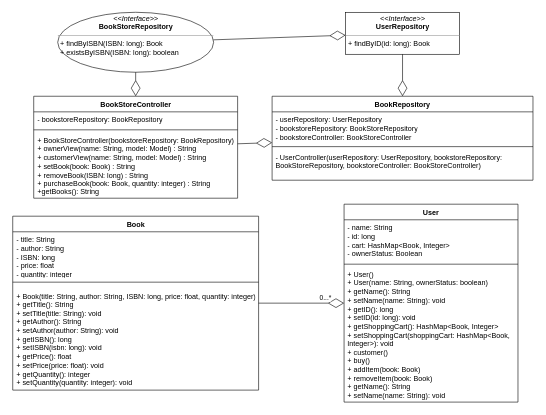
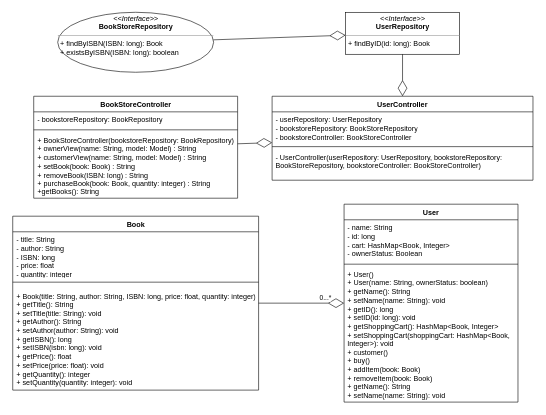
  <mxCell id="0" />
  <mxCell id="1" parent="0" />
  <mxCell id="2" value="Book" style="swimlane;fontStyle=1;align=center;verticalAlign=top;childLayout=stackLayout;horizontal=1;startSize=26;horizontalStack=0;resizeParent=1;resizeParentMax=0;resizeLast=0;collapsible=1;marginBottom=0;whiteSpace=wrap;html=1;" parent="1" vertex="1"><mxGeometry x="20.5" y="360" width="410" height="290" as="geometry" /></mxCell>
  <mxCell id="3" value="- title: String&lt;br style=&quot;border-color: var(--border-color);&quot;&gt;- author: String&lt;br style=&quot;border-color: var(--border-color);&quot;&gt;- ISBN: long&lt;br&gt;- price: float&lt;br&gt;- quantity: integer" style="text;strokeColor=none;fillColor=none;align=left;verticalAlign=top;spacingLeft=4;spacingRight=4;overflow=hidden;rotatable=0;points=[[0,0.5],[1,0.5]];portConstraint=eastwest;whiteSpace=wrap;html=1;" parent="2" vertex="1"><mxGeometry y="26" width="410" height="74" as="geometry" /></mxCell>
  <mxCell id="4" value="" style="line;strokeWidth=1;fillColor=none;align=left;verticalAlign=middle;spacingTop=-1;spacingLeft=3;spacingRight=3;rotatable=0;labelPosition=right;points=[];portConstraint=eastwest;strokeColor=inherit;" parent="2" vertex="1"><mxGeometry y="100" width="410" height="20" as="geometry" /></mxCell>
  <mxCell id="5" value="+ Book(title: String, author: String, ISBN: long, price: float, quantity: integer)&lt;br&gt;+ getTitle(): String&lt;br&gt;+ setTitle(title: String): void&lt;br&gt;+ getAuthor(): String&lt;br style=&quot;border-color: var(--border-color);&quot;&gt;+ setAuthor(author: String): void&lt;br&gt;+ getISBN(): long&lt;br style=&quot;border-color: var(--border-color);&quot;&gt;+ setISBN(isbn: long): void&lt;br&gt;+ getPrice(): float&lt;br style=&quot;border-color: var(--border-color);&quot;&gt;+ setPrice(price: float): void&lt;br&gt;+ getQuantity(): integer&lt;br style=&quot;border-color: var(--border-color);&quot;&gt;+ setQuantity(quantity: integer): void" style="text;strokeColor=none;fillColor=none;align=left;verticalAlign=top;spacingLeft=4;spacingRight=4;overflow=hidden;rotatable=0;points=[[0,0.5],[1,0.5]];portConstraint=eastwest;whiteSpace=wrap;html=1;" parent="2" vertex="1"><mxGeometry y="120" width="410" height="170" as="geometry" /></mxCell>
  <mxCell id="6" value="User" style="swimlane;fontStyle=1;align=center;verticalAlign=top;childLayout=stackLayout;horizontal=1;startSize=26;horizontalStack=0;resizeParent=1;resizeParentMax=0;resizeLast=0;collapsible=1;marginBottom=0;whiteSpace=wrap;html=1;" parent="1" vertex="1"><mxGeometry x="573" y="340" width="290" height="330" as="geometry" /></mxCell>
  <mxCell id="7" value="- name: String&lt;br style=&quot;border-color: var(--border-color);&quot;&gt;- id: long&lt;br&gt;- cart: HashMap&amp;lt;Book, Integer&amp;gt;&lt;br&gt;- ownerStatus: Boolean" style="text;strokeColor=none;fillColor=none;align=left;verticalAlign=top;spacingLeft=4;spacingRight=4;overflow=hidden;rotatable=0;points=[[0,0.5],[1,0.5]];portConstraint=eastwest;whiteSpace=wrap;html=1;" parent="6" vertex="1"><mxGeometry y="26" width="290" height="70" as="geometry" /></mxCell>
  <mxCell id="8" value="" style="line;strokeWidth=1;fillColor=none;align=left;verticalAlign=middle;spacingTop=-1;spacingLeft=3;spacingRight=3;rotatable=0;labelPosition=right;points=[];portConstraint=eastwest;strokeColor=inherit;" parent="6" vertex="1"><mxGeometry y="96" width="290" height="8" as="geometry" /></mxCell>
  <mxCell id="9" value="+ User()&lt;br&gt;+ User(name: String, ownerStatus: boolean)&lt;br&gt;+ getName(): String&lt;br&gt;+ setName(name: String): void&lt;br&gt;+ getID(): long&lt;br&gt;+ setID(id: long): void&lt;br&gt;+ getShoppingCart(): HashMap&amp;lt;Book, Integer&amp;gt;&lt;br&gt;+ setShoppingCart(shoppingCart: HashMap&amp;lt;Book, Integer&amp;gt;): void&lt;br&gt;+ customer()&lt;br&gt;+ buy()&lt;br&gt;+ addItem(book: Book)&lt;br&gt;+ removeItem(book: Book)&lt;br&gt;+ getName(): String&lt;br style=&quot;border-color: var(--border-color);&quot;&gt;+ setName(name: String): void" style="text;strokeColor=none;fillColor=none;align=left;verticalAlign=top;spacingLeft=4;spacingRight=4;overflow=hidden;rotatable=0;points=[[0,0.5],[1,0.5]];portConstraint=eastwest;whiteSpace=wrap;html=1;" parent="6" vertex="1"><mxGeometry y="104" width="290" height="226" as="geometry" /></mxCell>
  <mxCell id="10" value="" style="endArrow=diamondThin;endFill=0;endSize=24;html=1;rounded=0;" parent="1" source="2" target="6" edge="1"><mxGeometry width="160" relative="1" as="geometry"><mxPoint x="253" y="534" as="sourcePoint" /><mxPoint x="253" y="683" as="targetPoint" /></mxGeometry></mxCell>
  <mxCell id="11" value="0...*" style="edgeLabel;html=1;align=center;verticalAlign=middle;resizable=0;points=[];" parent="10" vertex="1" connectable="0"><mxGeometry x="0.556" relative="1" as="geometry"><mxPoint y="-10" as="offset" /></mxGeometry></mxCell>
  <mxCell id="12" value="&lt;p style=&quot;margin:0px;margin-top:4px;text-align:center;&quot;&gt;&lt;i&gt;&amp;lt;&amp;lt;Interface&amp;gt;&amp;gt;&lt;/i&gt;&lt;br&gt;&lt;b&gt;BookStoreRepository&lt;/b&gt;&lt;/p&gt;&lt;hr size=&quot;1&quot;&gt;&lt;p style=&quot;margin:0px;margin-left:4px;&quot;&gt;&lt;/p&gt;&lt;p style=&quot;margin:0px;margin-left:4px;&quot;&gt;&lt;span style=&quot;background-color: initial;&quot;&gt;+ findByISBN(ISBN: long): Book&lt;/span&gt;&lt;br&gt;&lt;/p&gt;&lt;p style=&quot;margin:0px;margin-left:4px;&quot;&gt;&lt;span style=&quot;background-color: initial;&quot;&gt;+ existsByISBN(ISBN: long): boolean&lt;/span&gt;&lt;/p&gt;" style="ellipse;verticalAlign=top;align=left;overflow=fill;fontSize=12;fontFamily=Helvetica;html=1;whiteSpace=wrap;" parent="1" vertex="1"><mxGeometry x="95.5" y="20" width="260" height="100" as="geometry" /></mxCell>
  <mxCell id="13" value="&lt;p style=&quot;margin:0px;margin-top:4px;text-align:center;&quot;&gt;&lt;i&gt;&amp;lt;&amp;lt;Interface&amp;gt;&amp;gt;&lt;/i&gt;&lt;br&gt;&lt;b&gt;UserRepository&lt;/b&gt;&lt;/p&gt;&lt;hr size=&quot;1&quot;&gt;&lt;p style=&quot;margin:0px;margin-left:4px;&quot;&gt;&lt;/p&gt;&lt;p style=&quot;margin:0px;margin-left:4px;&quot;&gt;&lt;span style=&quot;background-color: initial;&quot;&gt;+ findByID(id: long): Book&lt;/span&gt;&lt;br&gt;&lt;/p&gt;" style="verticalAlign=top;align=left;overflow=fill;fontSize=12;fontFamily=Helvetica;html=1;whiteSpace=wrap;" parent="1" vertex="1"><mxGeometry x="575.5" y="20" width="190" height="70" as="geometry" /></mxCell>
  <mxCell id="14" value="BookStoreController" style="swimlane;fontStyle=1;align=center;verticalAlign=top;childLayout=stackLayout;horizontal=1;startSize=26;horizontalStack=0;resizeParent=1;resizeParentMax=0;resizeLast=0;collapsible=1;marginBottom=0;whiteSpace=wrap;html=1;" parent="1" vertex="1"><mxGeometry x="55.5" y="160" width="340" height="170" as="geometry" /></mxCell>
  <mxCell id="15" value="- bookstoreRepository: BookRepository" style="text;strokeColor=none;fillColor=none;align=left;verticalAlign=top;spacingLeft=4;spacingRight=4;overflow=hidden;rotatable=0;points=[[0,0.5],[1,0.5]];portConstraint=eastwest;whiteSpace=wrap;html=1;" parent="14" vertex="1"><mxGeometry y="26" width="340" height="26" as="geometry" /></mxCell>
  <mxCell id="16" value="" style="line;strokeWidth=1;fillColor=none;align=left;verticalAlign=middle;spacingTop=-1;spacingLeft=3;spacingRight=3;rotatable=0;labelPosition=right;points=[];portConstraint=eastwest;strokeColor=inherit;" parent="14" vertex="1"><mxGeometry y="52" width="340" height="8" as="geometry" /></mxCell>
  <mxCell id="17" value="+ BookStoreController(bookstoreRepository: BookRepository)&lt;br&gt;+ ownerView(name: String, model: Model) : String&lt;br&gt;+ customerView(name: String, model: Model) : String&lt;br&gt;+ setBook(book: Book) : String&lt;br&gt;+ removeBook(ISBN: long) : String&lt;br&gt;+ purchaseBook(book: Book, quantity: integer) : String&lt;br&gt;+getBooks():&amp;nbsp;String" style="text;strokeColor=none;fillColor=none;align=left;verticalAlign=top;spacingLeft=4;spacingRight=4;overflow=hidden;rotatable=0;points=[[0,0.5],[1,0.5]];portConstraint=eastwest;whiteSpace=wrap;html=1;" parent="14" vertex="1"><mxGeometry y="60" width="340" height="110" as="geometry" /></mxCell>
- <mxCell id="18" value="BookRepository" style="swimlane;fontStyle=1;align=center;verticalAlign=top;childLayout=stackLayout;horizontal=1;startSize=26;horizontalStack=0;resizeParent=1;resizeParentMax=0;resizeLast=0;collapsible=1;marginBottom=0;whiteSpace=wrap;html=1;" parent="1" vertex="1"><mxGeometry x="453" y="160" width="435" height="140" as="geometry" /></mxCell>
+ <mxCell id="18" value="UserController" style="swimlane;fontStyle=1;align=center;verticalAlign=top;childLayout=stackLayout;horizontal=1;startSize=26;horizontalStack=0;resizeParent=1;resizeParentMax=0;resizeLast=0;collapsible=1;marginBottom=0;whiteSpace=wrap;html=1;" parent="1" vertex="1"><mxGeometry x="453" y="160" width="435" height="140" as="geometry" /></mxCell>
  <mxCell id="19" value="- userRepository: UserRepository&lt;br&gt;- bookstoreRepository: BookStoreRepository&lt;br&gt;- bookstoreController: BookStoreController" style="text;strokeColor=none;fillColor=none;align=left;verticalAlign=top;spacingLeft=4;spacingRight=4;overflow=hidden;rotatable=0;points=[[0,0.5],[1,0.5]];portConstraint=eastwest;whiteSpace=wrap;html=1;" parent="18" vertex="1"><mxGeometry y="26" width="435" height="54" as="geometry" /></mxCell>
  <mxCell id="20" value="" style="line;strokeWidth=1;fillColor=none;align=left;verticalAlign=middle;spacingTop=-1;spacingLeft=3;spacingRight=3;rotatable=0;labelPosition=right;points=[];portConstraint=eastwest;strokeColor=inherit;" parent="18" vertex="1"><mxGeometry y="80" width="435" height="8" as="geometry" /></mxCell>
  <mxCell id="21" value="- UserController(userRepository: UserRepository, bookstoreRepository: BookStoreRepository, bookstoreController: BookStoreController)" style="text;strokeColor=none;fillColor=none;align=left;verticalAlign=top;spacingLeft=4;spacingRight=4;overflow=hidden;rotatable=0;points=[[0,0.5],[1,0.5]];portConstraint=eastwest;whiteSpace=wrap;html=1;" parent="18" vertex="1"><mxGeometry y="88" width="435" height="52" as="geometry" /></mxCell>
- <mxCell id="22" value="" style="endArrow=diamondThin;endFill=0;endSize=24;html=1;rounded=0;" parent="1" source="12" target="14" edge="1"><mxGeometry width="160" relative="1" as="geometry"><mxPoint x="203" y="170" as="sourcePoint" /><mxPoint x="363" y="170" as="targetPoint" /></mxGeometry></mxCell>
  <mxCell id="23" value="" style="endArrow=diamondThin;endFill=0;endSize=24;html=1;rounded=0;" parent="1" source="13" target="18" edge="1"><mxGeometry width="160" relative="1" as="geometry"><mxPoint x="613" y="170" as="sourcePoint" /><mxPoint x="773" y="170" as="targetPoint" /></mxGeometry></mxCell>
  <mxCell id="24" value="" style="endArrow=diamondThin;endFill=0;endSize=24;html=1;rounded=0;" parent="1" source="12" target="13" edge="1"><mxGeometry width="160" relative="1" as="geometry"><mxPoint x="236" y="130" as="sourcePoint" /><mxPoint x="236" y="170" as="targetPoint" /></mxGeometry></mxCell>
  <mxCell id="25" value="" style="endArrow=diamondThin;endFill=0;endSize=24;html=1;rounded=0;" parent="1" source="14" target="18" edge="1"><mxGeometry width="160" relative="1" as="geometry"><mxPoint x="246" y="140" as="sourcePoint" /><mxPoint x="246" y="180" as="targetPoint" /></mxGeometry></mxCell>
